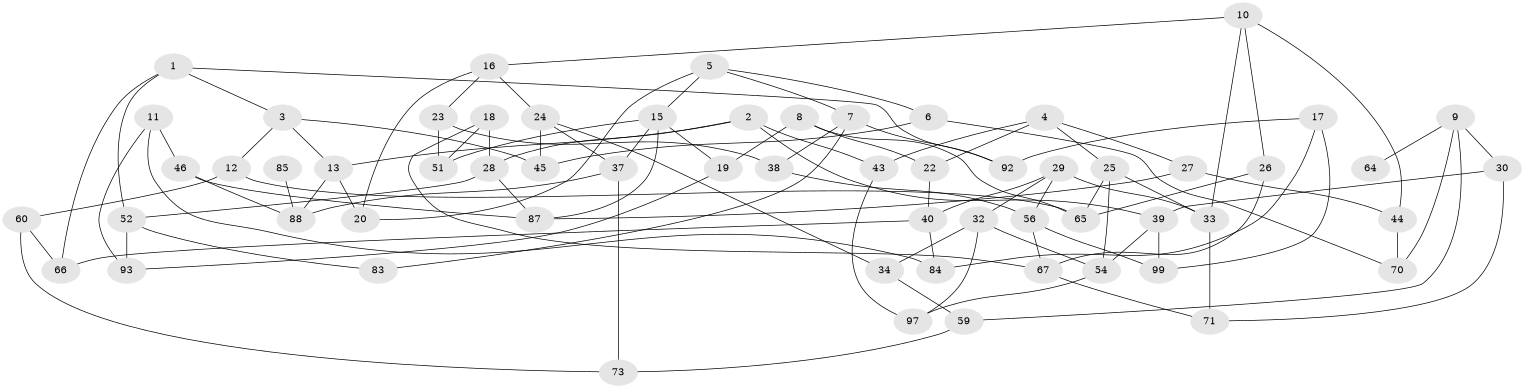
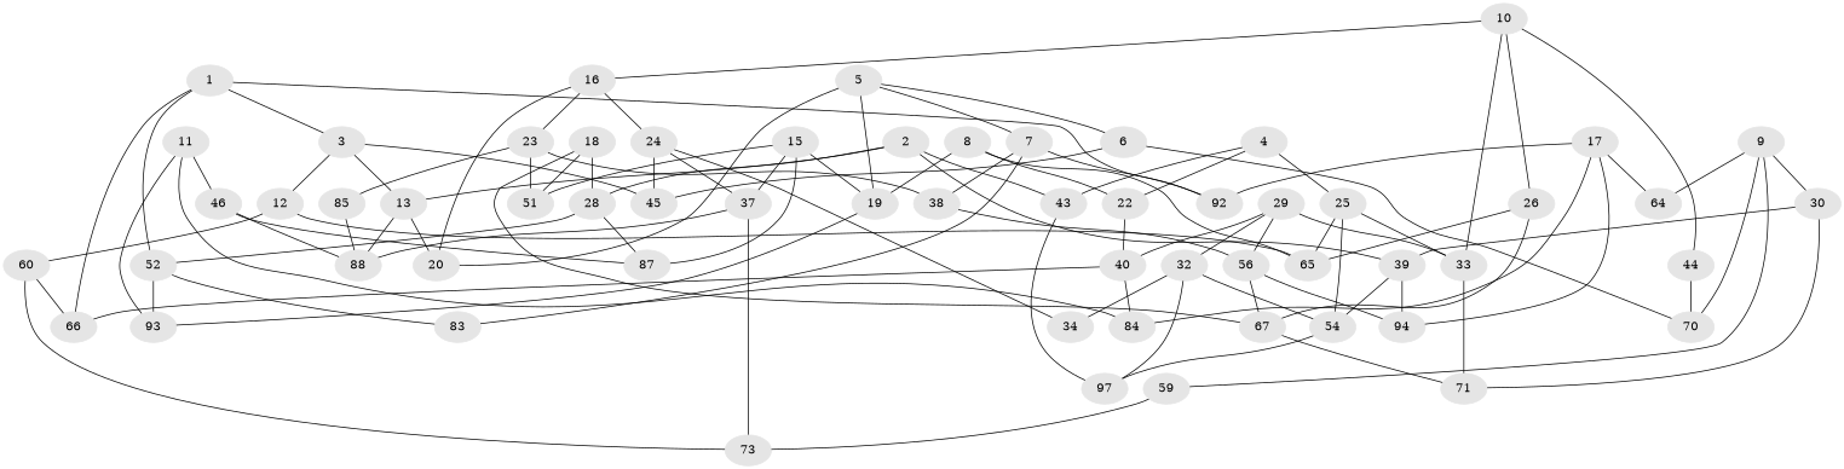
  graph {
    node [color=gray90 style=filled]
    1 [super="+48"]
    3 [super="+63"]
    52 [super="+77"]
    66 [super="+69"]
    92
    13 [super="+62"]
    12 [super="+98"]
    45
    83
    93
    2 [super="+21"]
    28 [super="+61"]
    39 [super="+47"]
    43
    20
    88 [super="+90"]
    87 [super="+96"]
-   99
+   99 [label=94]
    54 [super="+75"]
    97
    65 [super="+80"]
    60 [super="+94"]
    4 [super="+74"]
    22 [super="+68"]
    25 [super="+79"]
-   27 [super="+36"]
    40 [super="+78"]
    33 [super="+50"]
    44
    5 [super="+100"]
    6 [super="+41"]
    7 [super="+31"]
    19 [super="+53"]
    70
    38
    56 [super="+91"]
    8 [super="+57"]
    9 [super="+86"]
    30 [super="+72"]
    59
    64
    71
    73
    10 [super="+14"]
    16 [super="+95"]
    26
    23 [super="+49"]
    24 [super="+35"]
    67 [super="+81"]
    11 [super="+76"]
    46
    84
    15 [super="+58"]
    37 [super="+82"]
    51
    85
    34
    17 [super="+55"]
    18
    29 [super="+89"]
    32 [super="+42"]
    1 -- 3
    1 -- 52
    1 -- 66
    1 -- 92
    3 -- 13
    3 -- 12
    3 -- 45
    52 -- 83
    52 -- 93
    13 -- 20
    13 -- 88
    12 -- 65
    12 -- 60
    2 -- 13
    2 -- 28
    2 -- 39
    2 -- 43
    28 -- 52
    28 -- 87
    39 -- 99
    39 -- 54
    43 -- 97
    54 -- 97
    60 -- 66 [weight=2]
    60 -- 73
    4 -- 43
    4 -- 22
    4 -- 25
-   4 -- 27
    22 -- 40
    25 -- 54
    25 -- 65
    25 -- 33
-   27 -- 87
-   27 -- 44
    40 -- 66
    40 -- 84
    33 -- 71
    44 -- 70
    5 -- 20
    5 -- 6
    5 -- 7
-   5 -- 15
+   5 -- 19
    6 -- 45
    6 -- 70
    7 -- 92
    7 -- 83
    7 -- 38
    19 -- 93
    38 -- 56
    56 -- 99
    56 -- 67
    8 -- 65
    8 -- 22 [weight=2]
    8 -- 19
    9 -- 70
    9 -- 30
    9 -- 59
    9 -- 64
    30 -- 39
    30 -- 71
    59 -- 73
    10 -- 33
    10 -- 44
    10 -- 16
    10 -- 26
    16 -- 20
    16 -- 23
    16 -- 24
    26 -- 65
    26 -- 67
    23 -- 38
    23 -- 51
+   23 -- 85
    24 -- 45
    24 -- 37
    24 -- 34
    67 -- 71
    11 -- 93
    11 -- 46
    11 -- 84
    46 -- 88
    46 -- 87
    15 -- 87
    15 -- 19
    15 -- 37
    15 -- 51
    37 -- 88
    37 -- 73
    85 -- 88
-   34 -- 59
    17 -- 92
    17 -- 99
+   17 -- 64
    17 -- 84
    18 -- 28
    18 -- 67
    18 -- 51
    29 -- 40
    29 -- 33
    29 -- 56
    29 -- 32
    32 -- 54
    32 -- 97
    32 -- 34
  }
